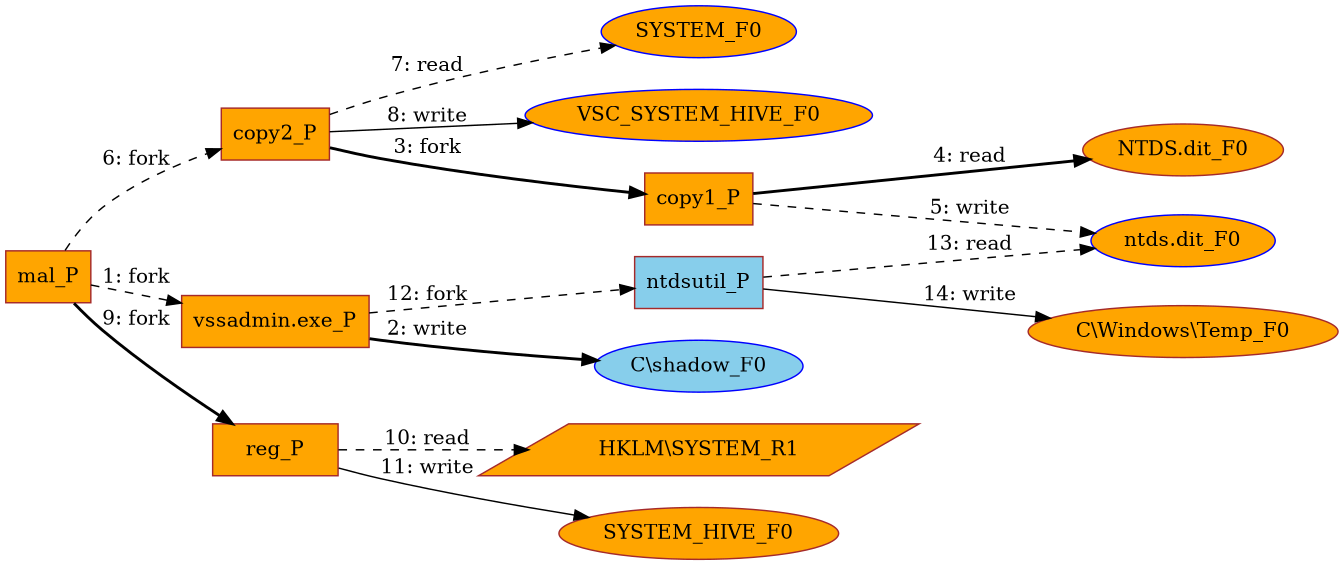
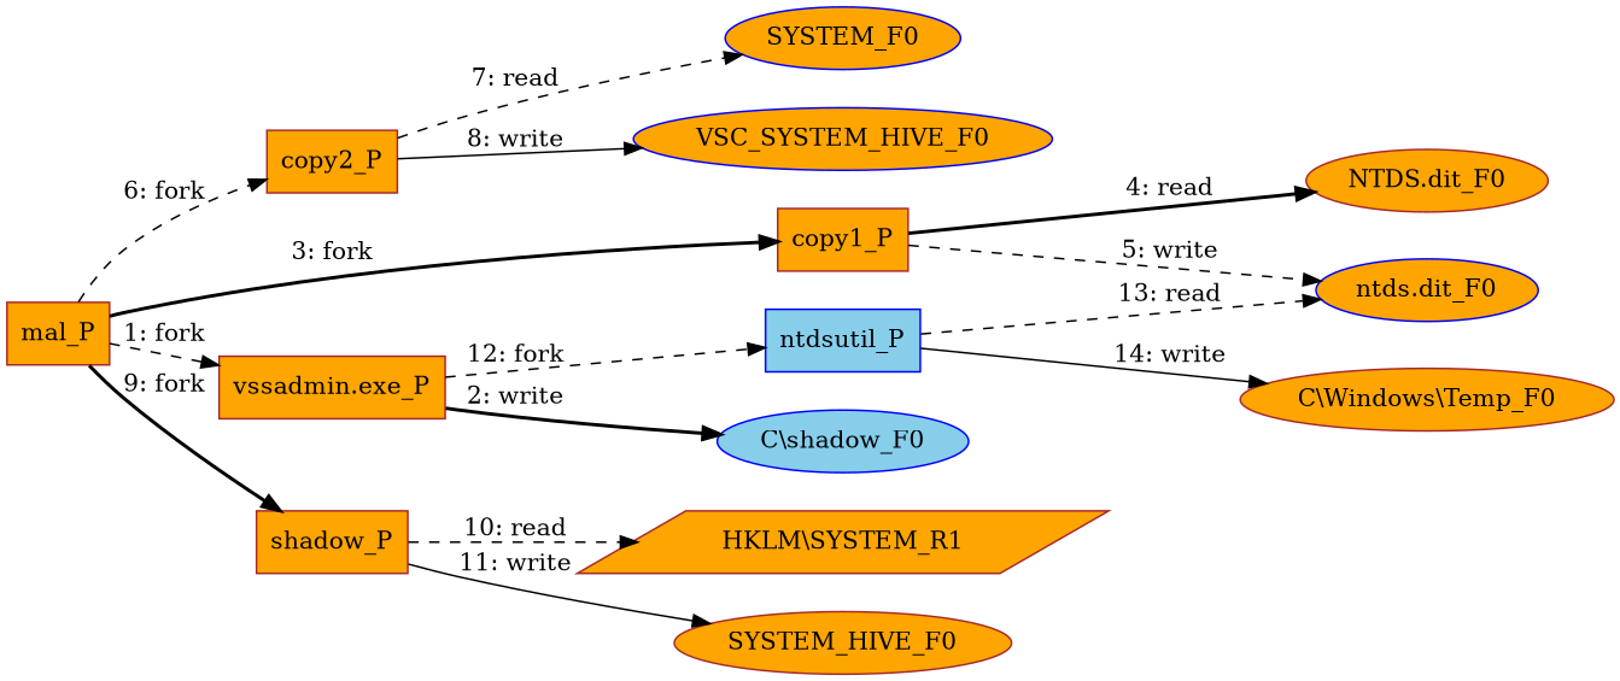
  digraph {
    engine=neato
    fixedsize=false
    fontsize=10
    nodesep=0.3
    rankdir=LR
    ranksep=0
    splines=true
    node [color=brown fillcolor=orange node_type=File shape=ellipse style=filled]
    edge [style=dashed]
    mal_P [node_type=Process shape=box]
    "vssadmin.exe_P" [node_type=Process shape=box]
    copy1_P [node_type=Process shape=box]
    copy2_P [node_type=Process shape=box]
-   reg_P [node_type=Process shape=box]
-   ntdsutil_P [fillcolor=skyblue node_type=Process shape=box]
+   reg_P [node_type=Process shape=box label=shadow_P]
+   ntdsutil_P [color=blue fillcolor=skyblue node_type=Process shape=box]
    "C\\shadow_F0" [color=blue fillcolor=skyblue]
    "NTDS.dit_F0"
    "ntds.dit_F0" [color=blue]
    SYSTEM_F0 [color=blue]
    VSC_SYSTEM_HIVE_F0 [color=blue]
    "HKLM\\SYSTEM_R1" [node_type=Registry shape=parallelogram]
    SYSTEM_HIVE_F0
    "C\\Windows\\Temp_F0"
    mal_P -> "vssadmin.exe_P" [label="1: fork"]
-   copy2_P -> copy1_P [label="3: fork" style=bold]
+   mal_P -> copy1_P [label="3: fork" style=bold]
    mal_P -> copy2_P [label="6: fork"]
    mal_P -> reg_P [label="9: fork" style=bold]
    "vssadmin.exe_P" -> ntdsutil_P [label="12: fork"]
    "vssadmin.exe_P" -> "C\\shadow_F0" [label="2: write" style=bold]
    copy1_P -> "NTDS.dit_F0" [label="4: read" style=bold]
    copy1_P -> "ntds.dit_F0" [label="5: write"]
    copy2_P -> SYSTEM_F0 [label="7: read"]
    copy2_P -> VSC_SYSTEM_HIVE_F0 [label="8: write" style=solid]
    reg_P -> "HKLM\\SYSTEM_R1" [label="10: read"]
    reg_P -> SYSTEM_HIVE_F0 [label="11: write" style=solid]
    ntdsutil_P -> "ntds.dit_F0" [label="13: read"]
    ntdsutil_P -> "C\\Windows\\Temp_F0" [label="14: write" style=solid]
  }
